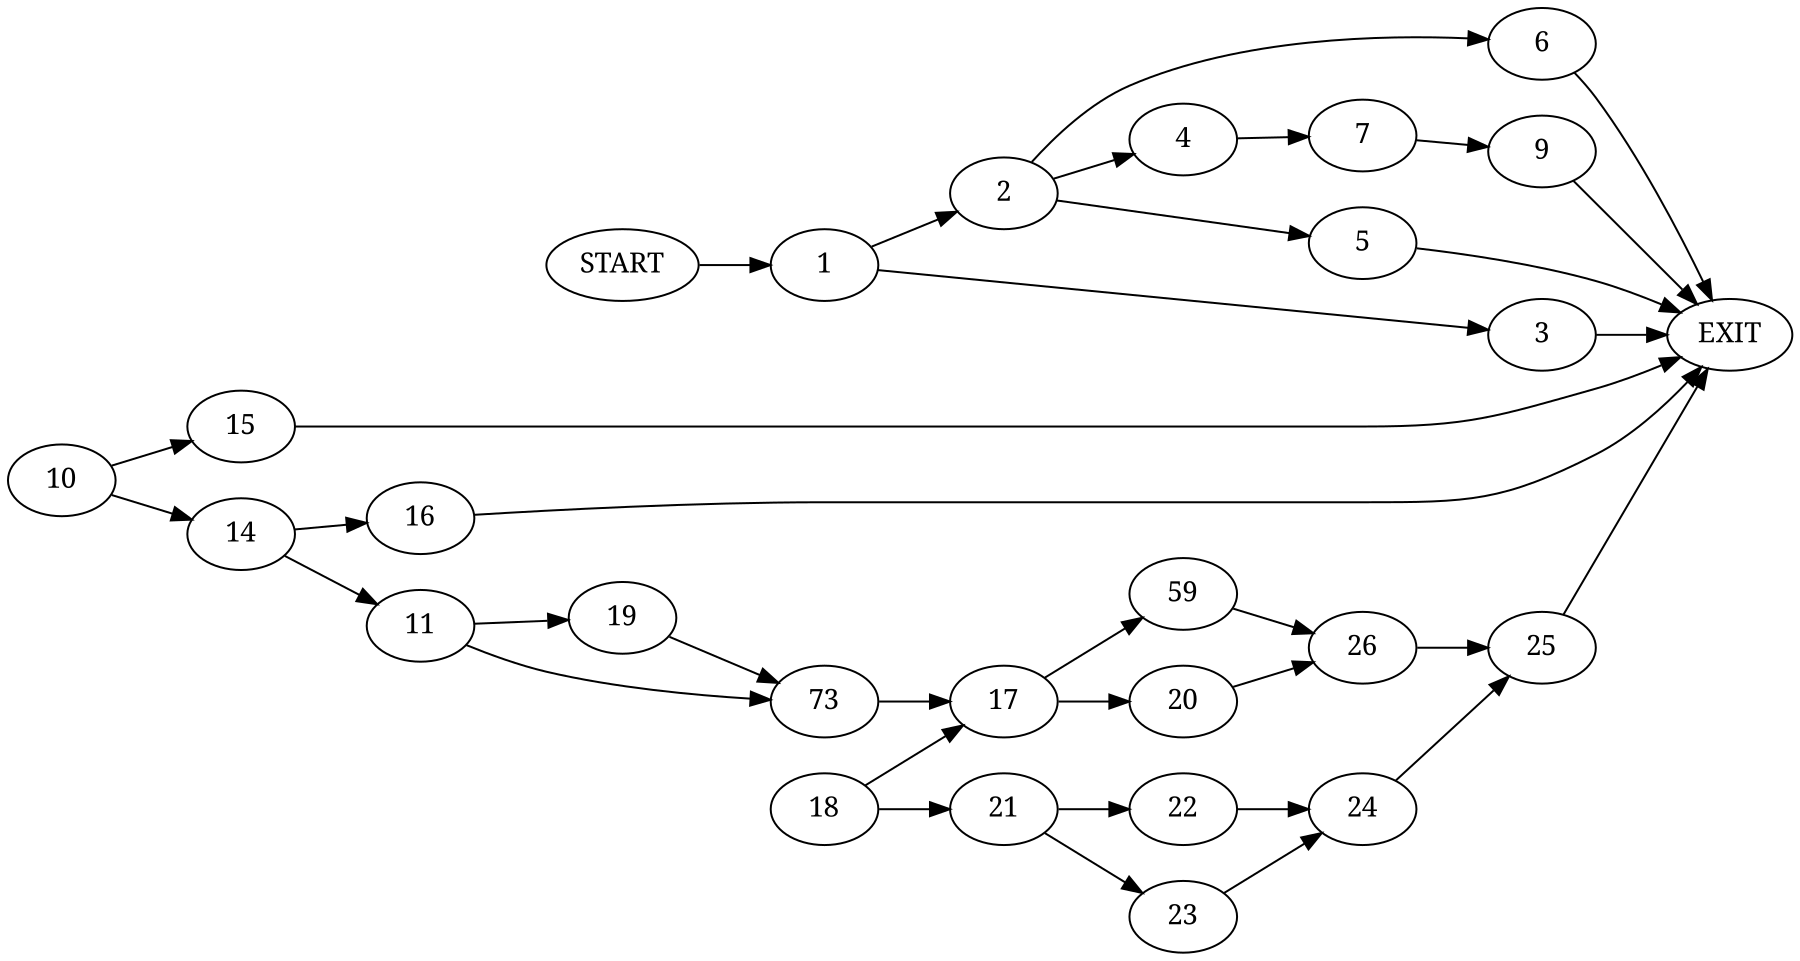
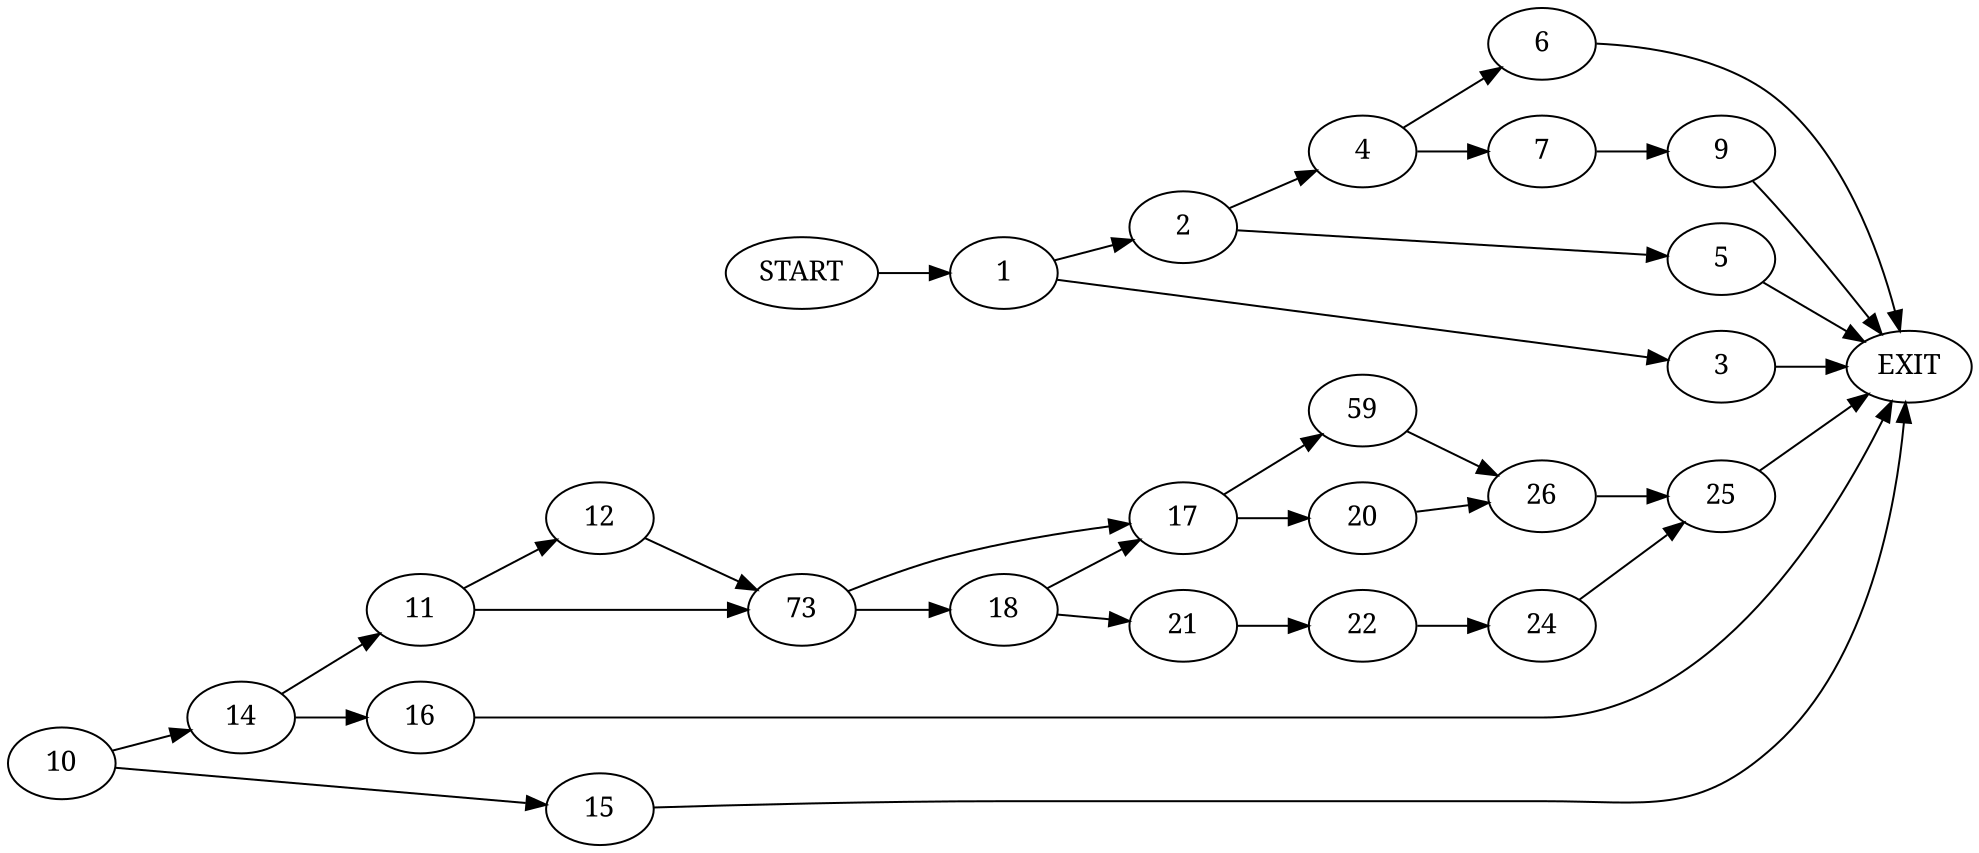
  digraph {
    fontname="Noto Serif"
    rankdir=LR
    node [fontname="Noto Serif"]
    edge [fontname="Noto Serif"]
    n1 [label=START]
    1
    2
    3
    n5 [label=EXIT]
    4
    5
    6
    7
    9
    10
    14
    15
    11
-   12 [label=19]
+   12
    n16 [label=73]
    16
    17
    18
    n20 [label=59]
    20
    21
    26
    22
-   23
    25
    24
    n1 -> 1
    1 -> 2
    1 -> 3
    2 -> 4
    2 -> 5
    3 -> n5
-   2 -> 6
+   4 -> 6
    4 -> 7
    5 -> n5
    6 -> n5
    7 -> 9
    9 -> n5
    10 -> 14
    10 -> 15
    14 -> 11
    14 -> 16
    15 -> n5
    11 -> 12
    11 -> n16
    12 -> n16
    n16 -> 17
+   n16 -> 18
    16 -> n5
    17 -> n20
    17 -> 20
    18 -> 17
    18 -> 21
    n20 -> 26
    20 -> 26
    21 -> 22
-   21 -> 23
    26 -> 25
    22 -> 24
-   23 -> 24
    25 -> n5
    24 -> 25
  }
